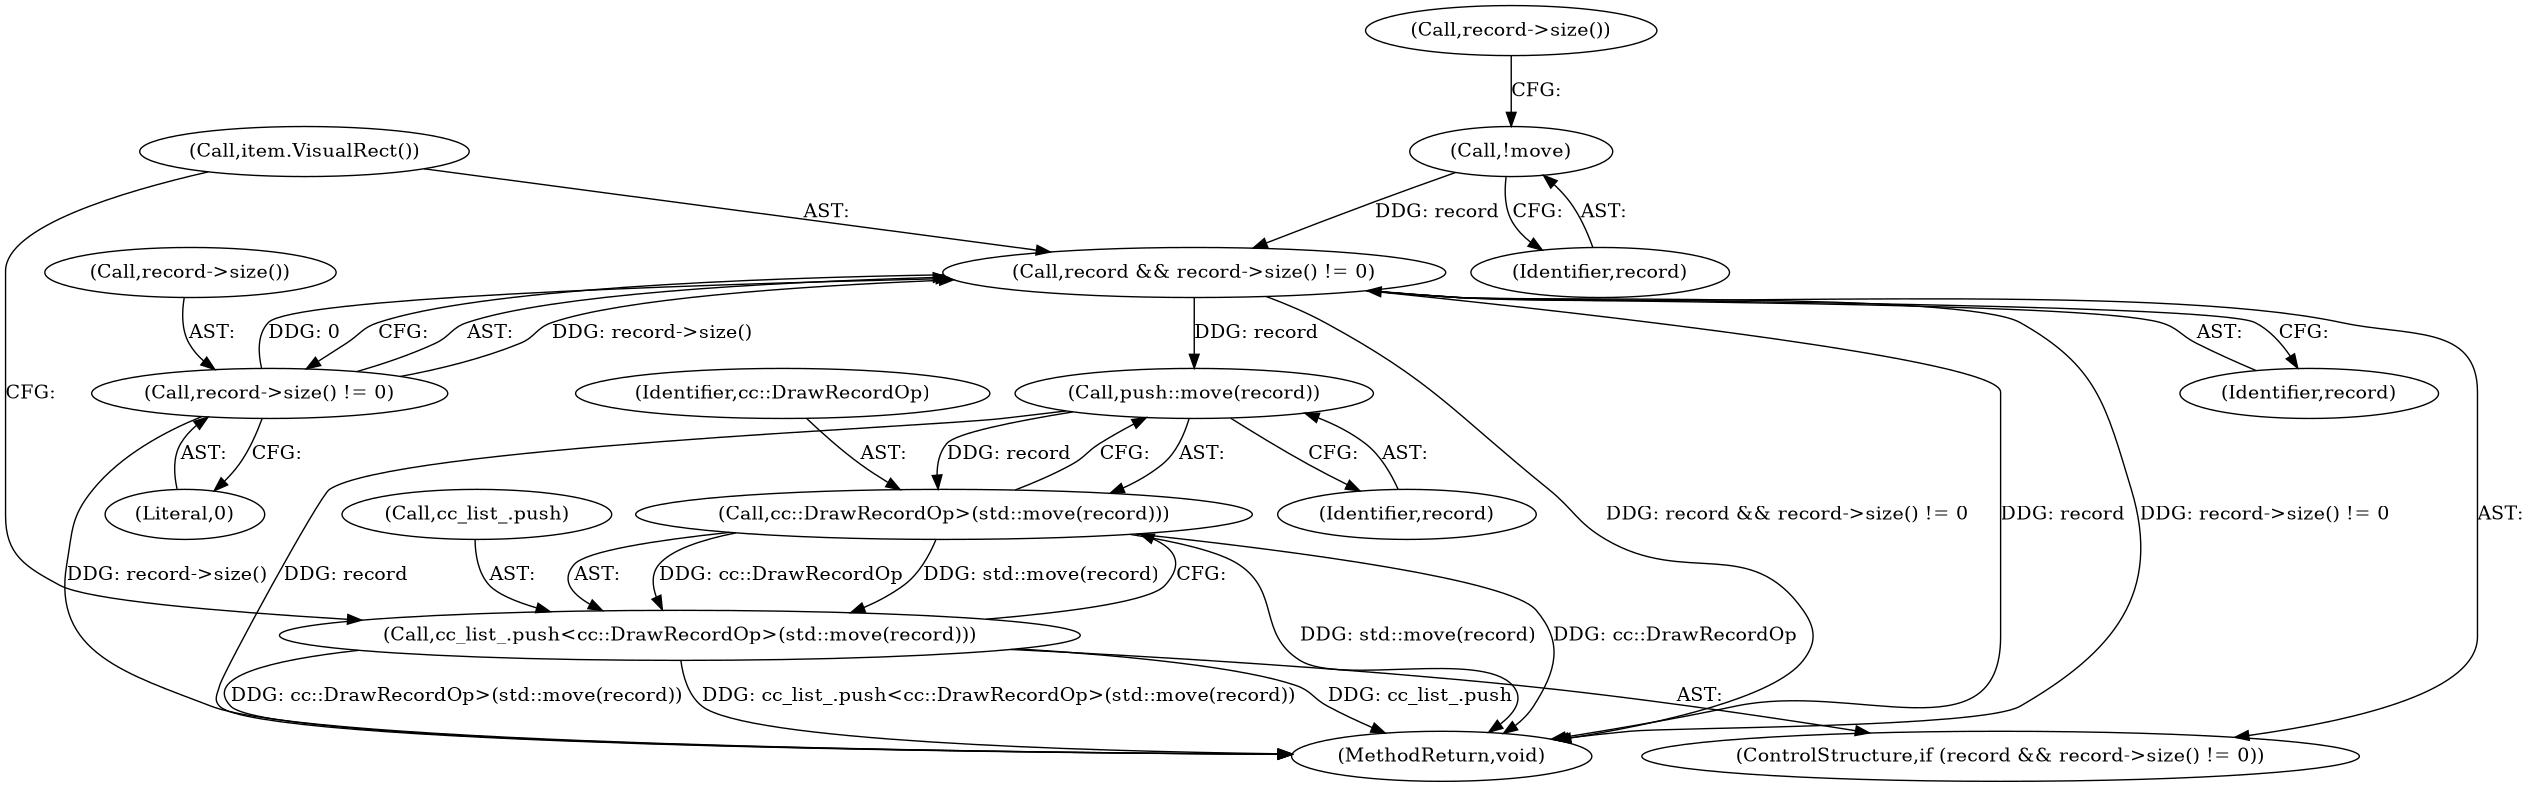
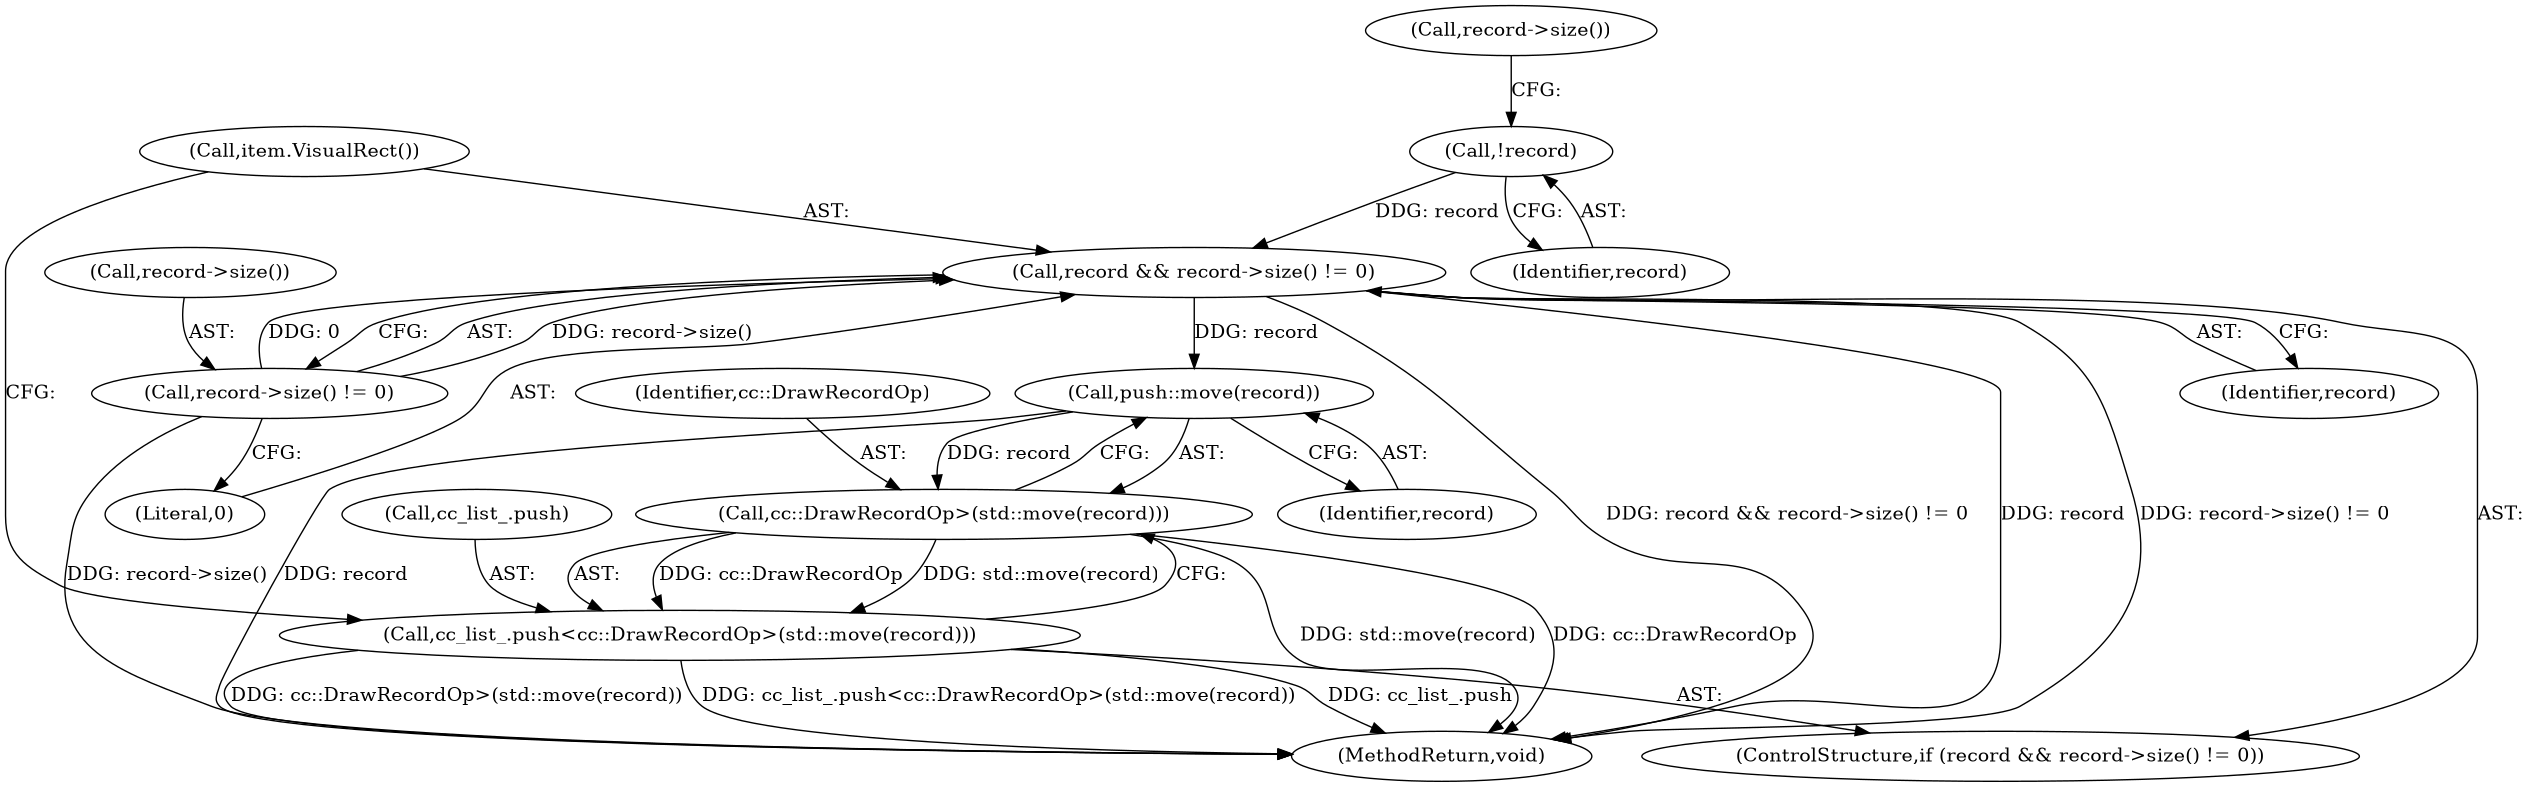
  digraph {
    n1 [label="(Call,push::move(record))"]
    n2 [label="(Call,cc::DrawRecordOp>(std::move(record)))"]
    n3 [label="(Identifier,record)"]
    n4 [label="(MethodReturn,void)"]
    n5 [label="(Call,cc_list_.push<cc::DrawRecordOp>(std::move(record)))"]
    n6 [label="(Call,record && record->size() != 0)"]
    n7 [label="(Call,record->size() != 0)"]
    n8 [label="(Identifier,record)"]
    n9 [label="(ControlStructure,if (record && record->size() != 0))"]
    n10 [label="(Literal,0)"]
-   n11 [label="(Call,!move)"]
+   n11 [label="(Call,!record)"]
    n12 [label="(Identifier,record)"]
    n13 [label="(Call,record->size())"]
    n14 [label="(Call,cc_list_.push)"]
    n15 [label="(Identifier,cc::DrawRecordOp)"]
    n16 [label="(Call,record->size())"]
    n17 [label="(Call,item.VisualRect())"]
    n1 -> n2 [label="AST: "]
    n1 -> n2 [label="DDG: record"]
    n1 -> n3 [label="CFG: "]
    n1 -> n4 [label="DDG: record"]
    n2 -> n1 [label="CFG: "]
    n2 -> n4 [label="DDG: std::move(record)"]
    n2 -> n4 [label="DDG: cc::DrawRecordOp"]
    n2 -> n5 [label="AST: "]
    n2 -> n5 [label="DDG: cc::DrawRecordOp"]
    n2 -> n5 [label="DDG: std::move(record)"]
    n3 -> n1 [label="AST: "]
    n5 -> n2 [label="CFG: "]
    n5 -> n4 [label="DDG: cc_list_.push<cc::DrawRecordOp>(std::move(record))"]
    n5 -> n4 [label="DDG: cc_list_.push"]
    n5 -> n4 [label="DDG: cc::DrawRecordOp>(std::move(record))"]
    n5 -> n9 [label="AST: "]
    n6 -> n1 [label="DDG: record"]
    n6 -> n4 [label="DDG: record->size() != 0"]
    n6 -> n4 [label="DDG: record && record->size() != 0"]
    n6 -> n4 [label="DDG: record"]
    n6 -> n7 [label="CFG: "]
    n6 -> n8 [label="CFG: "]
    n6 -> n9 [label="AST: "]
    n7 -> n4 [label="DDG: record->size()"]
    n7 -> n6 [label="AST: "]
    n7 -> n6 [label="DDG: record->size()"]
    n7 -> n6 [label="DDG: 0"]
    n7 -> n10 [label="CFG: "]
    n8 -> n6 [label="AST: "]
-   n10 -> n7 [label="AST: "]
+   n10 -> n6 [label="AST: "]
    n11 -> n6 [label="DDG: record"]
    n11 -> n12 [label="CFG: "]
    n12 -> n11 [label="AST: "]
    n13 -> n11 [label="CFG: "]
    n14 -> n5 [label="AST: "]
    n15 -> n2 [label="AST: "]
    n16 -> n7 [label="AST: "]
    n17 -> n5 [label="CFG: "]
    n17 -> n6 [label="AST: "]
  }
